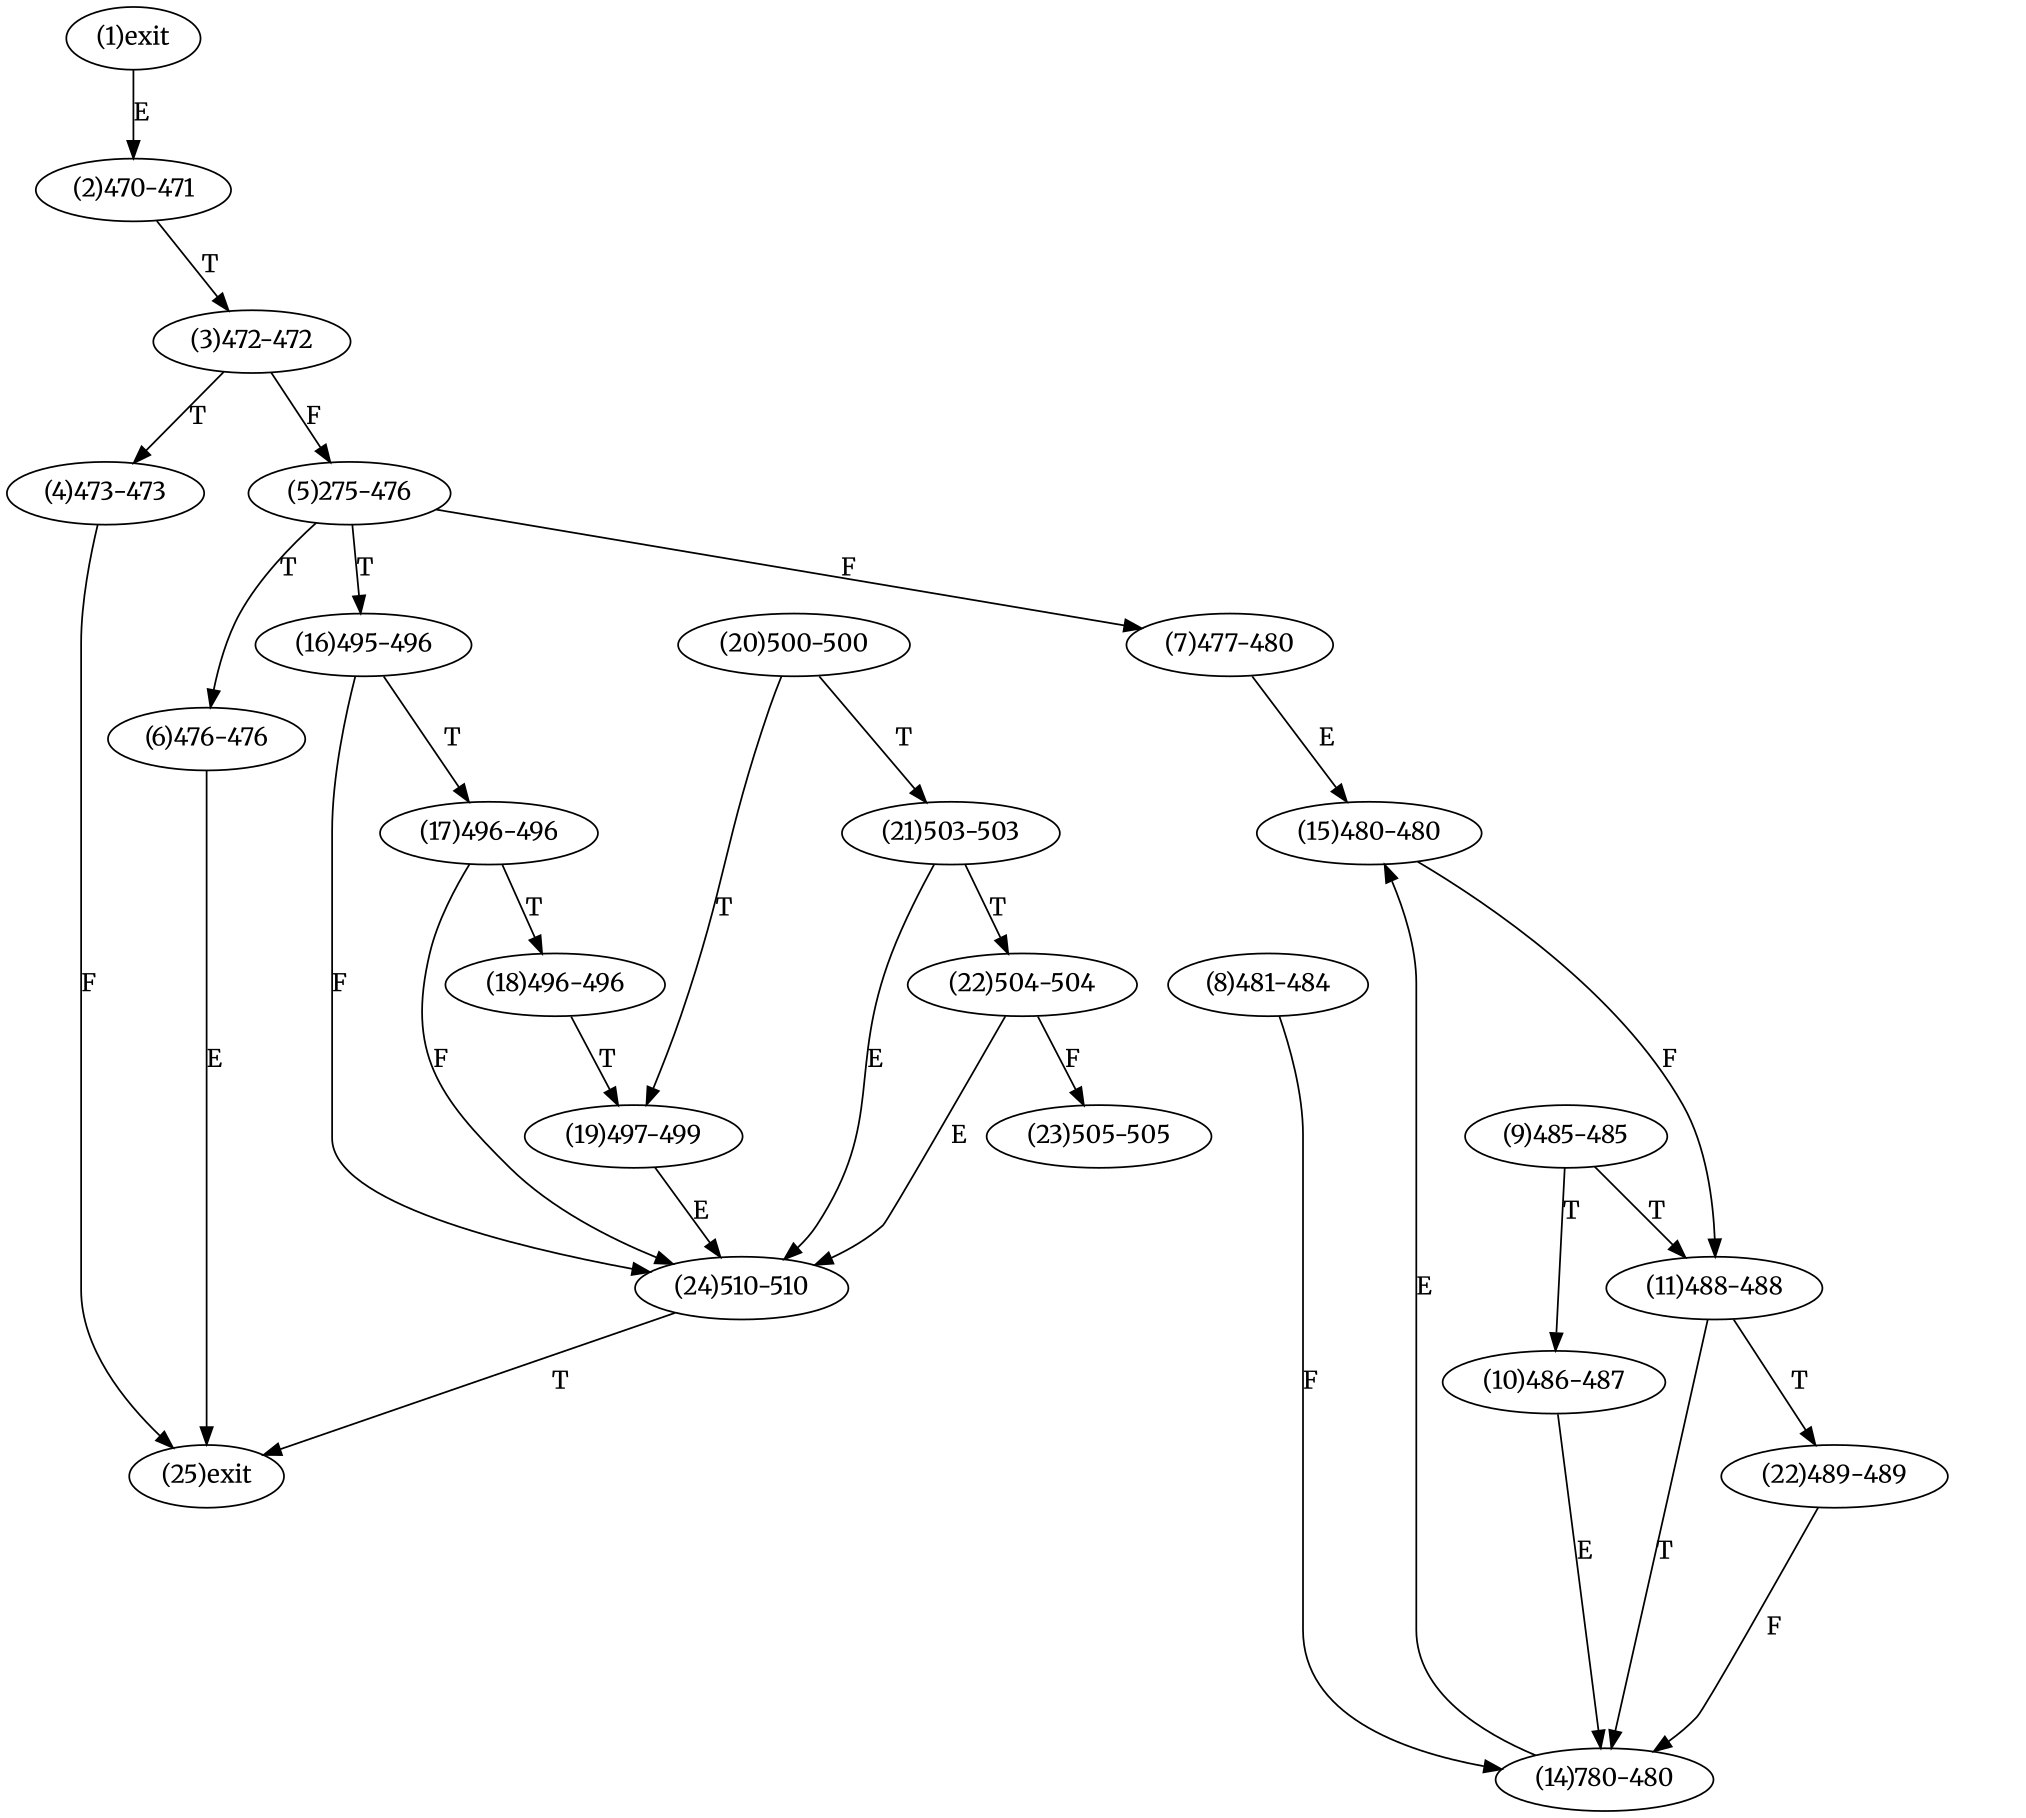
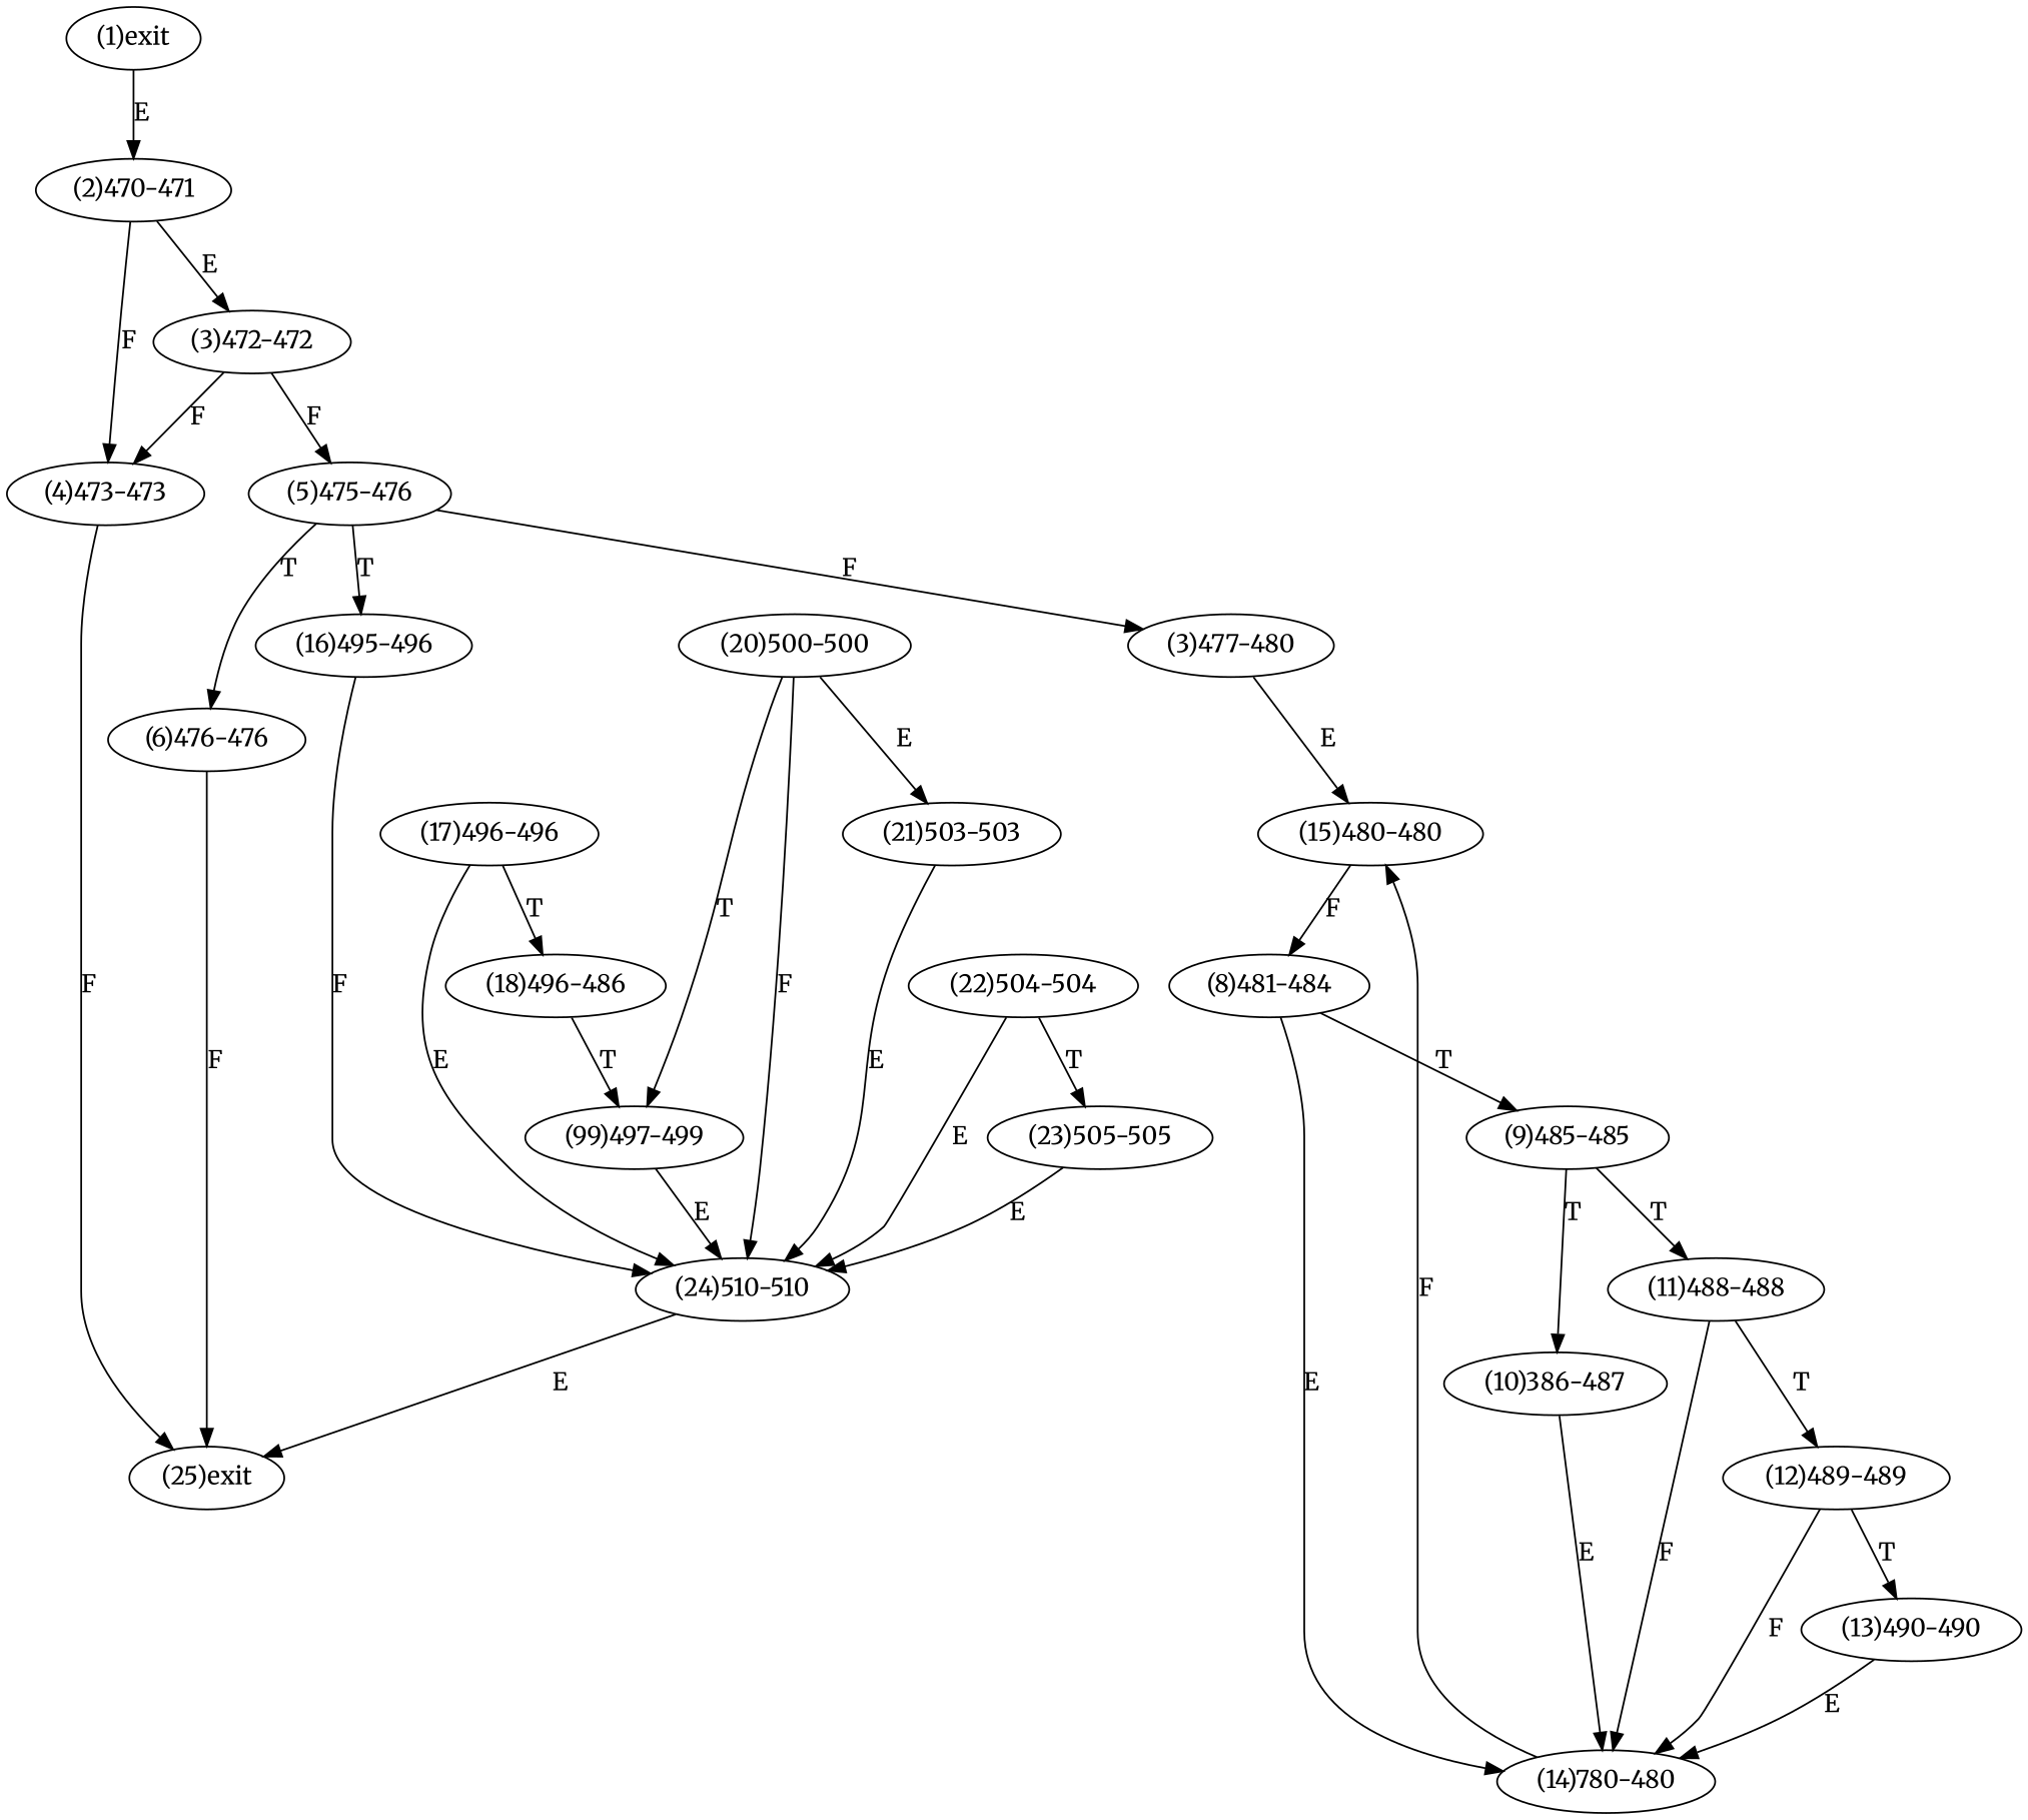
  digraph {
    fontname=Merriweather
    node [fontname=Merriweather]
    edge [fontname=Merriweather]
    n1 [label="(1)exit"]
    n2 [label="(2)470-471"]
    n3 [label="(3)472-472"]
    n4 [label="(4)473-473"]
-   n5 [label="(5)275-476"]
+   n5 [label="(5)475-476"]
    n6 [label="(25)exit"]
    n7 [label="(6)476-476"]
-   n8 [label="(7)477-480"]
+   n8 [label="(3)477-480"]
    n9 [label="(16)495-496"]
    n10 [label="(15)480-480"]
    n11 [label="(8)481-484"]
    n12 [label="(9)485-485"]
    n13 [label="(14)780-480"]
-   n14 [label="(10)486-487"]
+   n14 [label="(10)386-487"]
    n15 [label="(11)488-488"]
-   n16 [label="(22)489-489"]
+   n16 [label="(12)489-489"]
+   n17 [label="(13)490-490"]
    n18 [label="(17)496-496"]
    n19 [label="(24)510-510"]
-   n20 [label="(18)496-496"]
-   n21 [label="(19)497-499"]
+   n20 [label="(18)496-486"]
+   n21 [label="(99)497-499"]
    n22 [label="(20)500-500"]
    n23 [label="(21)503-503"]
    n24 [label="(22)504-504"]
    n25 [label="(23)505-505"]
    n1 -> n2 [label=E]
-   n2 -> n3 [label=T]
-   n3 -> n4 [label=T]
+   n2 -> n3 [label=E]
+   n2 -> n4 [label=F]
+   n3 -> n4 [label=F]
    n3 -> n5 [label=F]
    n4 -> n6 [label=F]
    n5 -> n7 [label=T]
    n5 -> n8 [label=F]
    n5 -> n9 [label=T]
-   n7 -> n6 [label=E]
+   n7 -> n6 [label=F]
    n8 -> n10 [label=E]
-   n9 -> n18 [label=T]
    n9 -> n19 [label=F]
-   n10 -> n15 [label=F]
-   n11 -> n13 [label=F]
+   n10 -> n11 [label=F]
+   n11 -> n12 [label=T]
+   n11 -> n13 [label=E]
    n12 -> n14 [label=T]
    n12 -> n15 [label=T]
-   n13 -> n10 [label=E]
+   n13 -> n10 [label=F]
    n14 -> n13 [label=E]
-   n15 -> n13 [label=T]
+   n15 -> n13 [label=F]
    n15 -> n16 [label=T]
    n16 -> n13 [label=F]
-   n18 -> n19 [label=F]
+   n16 -> n17 [label=T]
+   n17 -> n13 [label=E]
+   n18 -> n19 [label=E]
    n18 -> n20 [label=T]
-   n19 -> n6 [label=T]
+   n19 -> n6 [label=E]
    n20 -> n21 [label=T]
    n21 -> n19 [label=E]
+   n22 -> n19 [label=F]
    n22 -> n21 [label=T]
-   n22 -> n23 [label=T]
+   n22 -> n23 [label=E]
    n23 -> n19 [label=E]
-   n23 -> n24 [label=T]
    n24 -> n19 [label=E]
-   n24 -> n25 [label=F]
+   n24 -> n25 [label=T]
+   n25 -> n19 [label=E]
  }
